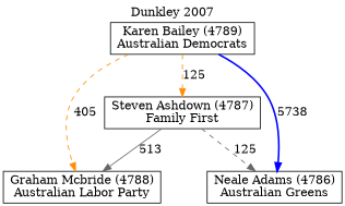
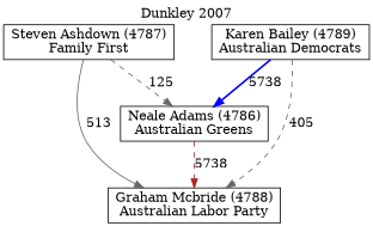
  digraph {
    label="Dunkley 2007"
    labelloc=t
    mclimit=10
    node [shape=box]
    edge [color=gray40 style=dashed]
    n1 [label="Graham Mcbride (4788)\nAustralian Labor Party"]
    n2 [label="Neale Adams (4786)\nAustralian Greens"]
    n3 [label="Steven Ashdown (4787)\nFamily First"]
    n4 [label="Karen Bailey (4789)\nAustralian Democrats"]
+   n2 -> n1 [color=brown label=5738]
    n3 -> n1 [label=513 style=solid]
    n3 -> n2 [label=125]
-   n4 -> n1 [color=darkorange label=405]
+   n4 -> n1 [label=405]
    n4 -> n2 [color=blue label=5738 style=bold]
-   n4 -> n3 [color=darkorange label=125]
  }
